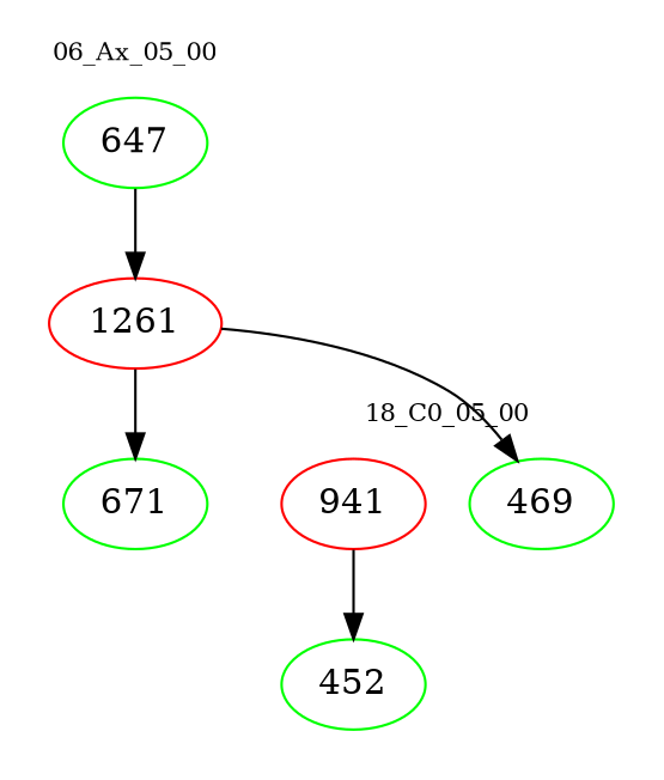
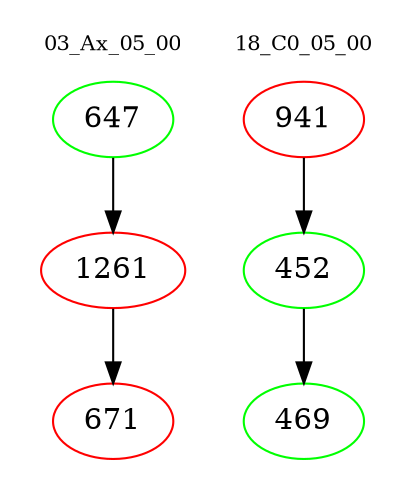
  digraph {
    node [color=green]
    edge [color=black]
    n1 [label=647]
-   n2 [label=671]
+   n2 [color=red label=671]
    n3 [color=red label=1261]
    n4 [label=452]
    n5 [label=469]
    n6 [color=red label=941]
    subgraph cluster_1 {
      color=white
      fontsize=10
-     label="06_Ax_05_00"
+     label="03_Ax_05_00"
      n1
      n2
      n3
    }
    subgraph cluster_2 {
      color=white
      fontsize=10
      label="18_C0_05_00"
      n4
      n5
      n6
    }
    n1 -> n3
    n3 -> n2
-   n3 -> n5
+   n4 -> n5
    n6 -> n4
  }
